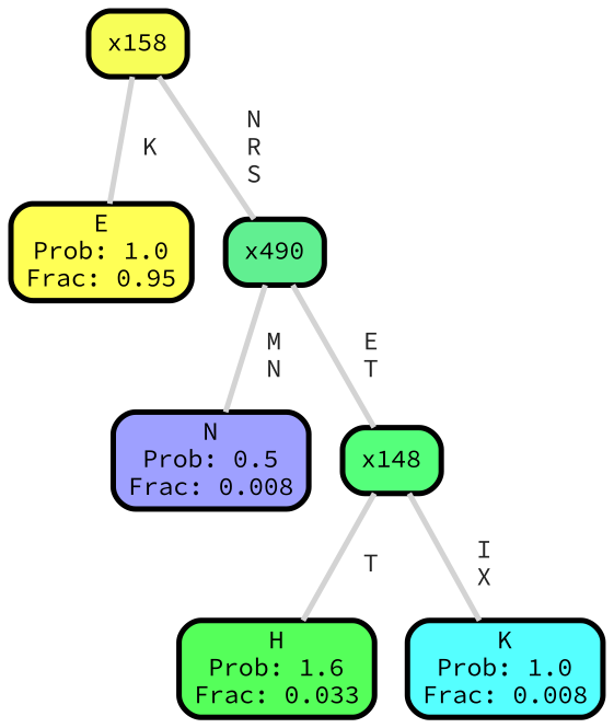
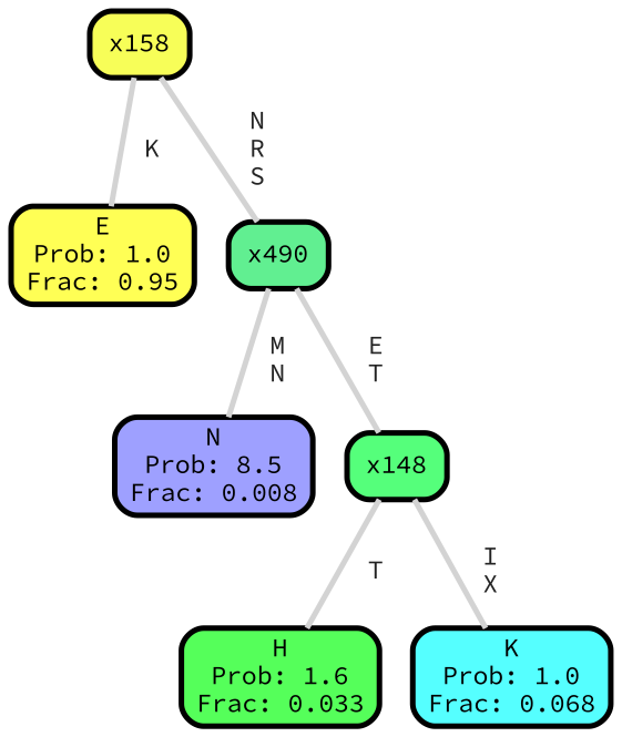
  graph {
    fontname="Source Code Pro"
    ranksep="0 equally"
    splines=straight
    node [color=black fontcolor=black fontname="Source Code Pro" penwidth=3 shape=box style="filled, rounded"]
    edge [color=lightgray fontcolor=grey14 fontname="Source Code Pro" fontweight=bold penwidth=3]
    n1 [fillcolor="#ffff55" label="E\nProb: 1.0\nFrac: 0.95"]
    n2 [fillcolor="#f7fe58" label=x158]
    n3 [fillcolor="#61ef91" label=x490]
-   n4 [fillcolor="#9ea0ff" label="N\nProb: 0.5\nFrac: 0.008"]
+   n4 [fillcolor="#9ea0ff" label="N\nProb: 8.5\nFrac: 0.008"]
    n5 [fillcolor="#55ff7b" label=x148]
    n6 [fillcolor="#55ff5a" label="H\nProb: 1.6\nFrac: 0.033"]
-   n7 [fillcolor="#55ffff" label="K\nProb: 1.0\nFrac: 0.008"]
+   n7 [fillcolor="#55ffff" label="K\nProb: 1.0\nFrac: 0.068"]
    subgraph sub_1 {
      rank=same
    }
    n2 -- n1 [label=" K"]
    n2 -- n3 [label=" N\n R\n S"]
    n3 -- n4 [label=" M\n N"]
    n3 -- n5 [label=" E\n T"]
    n5 -- n6 [label=" T"]
    n5 -- n7 [label=" I\n X"]
  }
